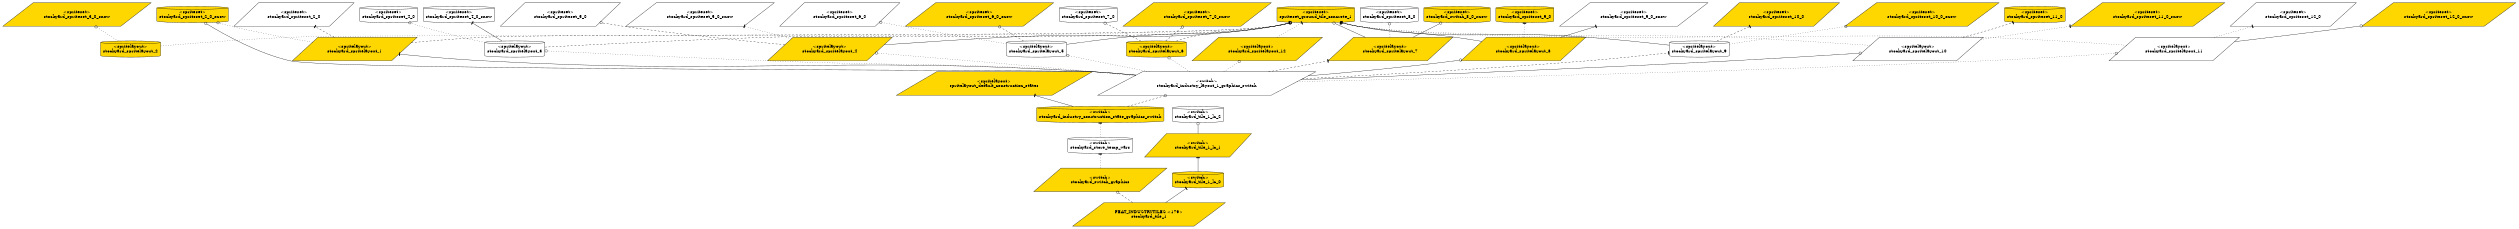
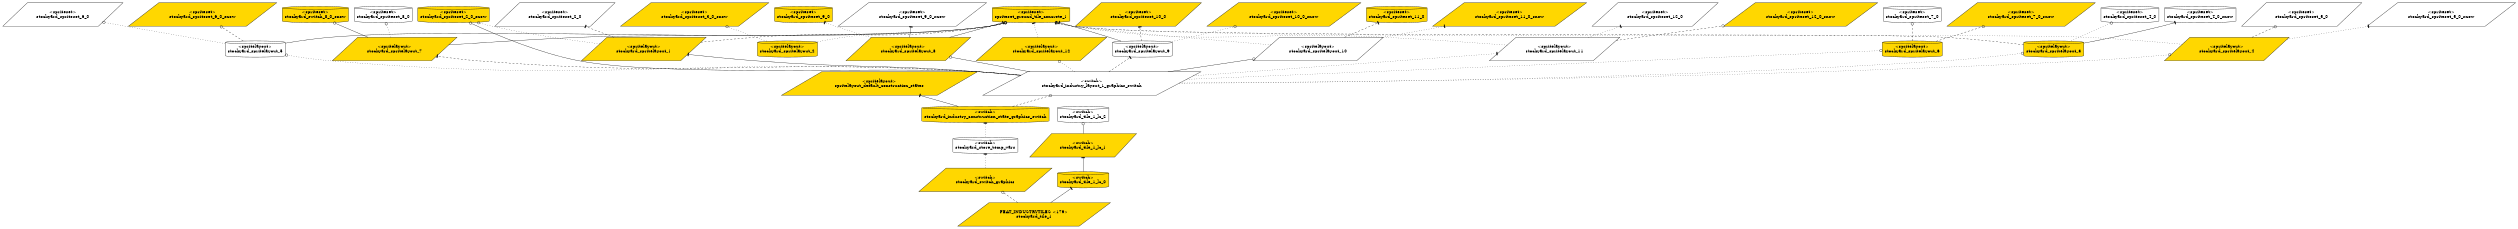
  digraph {
    rankdir=BT
    node [fillcolor=gold shape=parallelogram style=filled]
    edge [arrowhead=odot style=dotted]
    n1 [label="<spritelayout>\nspritelayout_default_construction_states"]
    n2 [label="<spriteset>\nspriteset_ground_tile_concrete_1" shape=cylinder]
    n3 [fillcolor=white label="<spriteset>\nstockyard_spriteset_2_0"]
    n4 [label="<spriteset>\nstockyard_spriteset_2_0_snow" shape=cylinder]
    n5 [label="<spriteset>\nstockyard_spriteset_3_0_snow"]
    n6 [fillcolor=white label="<spriteset>\nstockyard_spriteset_4_0" shape=cylinder]
    n7 [fillcolor=white label="<spriteset>\nstockyard_spriteset_4_0_snow" shape=cylinder]
    n8 [fillcolor=white label="<spriteset>\nstockyard_spriteset_5_0"]
    n9 [fillcolor=white label="<spriteset>\nstockyard_spriteset_5_0_snow"]
    n10 [fillcolor=white label="<spriteset>\nstockyard_spriteset_6_0"]
    n11 [label="<spriteset>\nstockyard_spriteset_6_0_snow"]
    n12 [fillcolor=white label="<spriteset>\nstockyard_spriteset_7_0" shape=cylinder]
    n13 [label="<spriteset>\nstockyard_spriteset_7_0_snow"]
    n14 [fillcolor=white label="<spriteset>\nstockyard_spriteset_8_0" shape=cylinder]
    n15 [label="<spriteset>\nstockyard_switch_8_0_snow" shape=cylinder]
    n16 [label="<spriteset>\nstockyard_spriteset_9_0" shape=cylinder]
    n17 [fillcolor=white label="<spriteset>\nstockyard_spriteset_9_0_snow"]
    n18 [label="<spriteset>\nstockyard_spriteset_10_0"]
    n19 [label="<spriteset>\nstockyard_spriteset_10_0_snow"]
    n20 [label="<spriteset>\nstockyard_spriteset_11_0" shape=cylinder]
    n21 [label="<spriteset>\nstockyard_spriteset_11_0_snow"]
    n22 [fillcolor=white label="<spriteset>\nstockyard_spriteset_12_0"]
    n23 [label="<spriteset>\nstockyard_spriteset_12_0_snow"]
    n24 [label="<spritelayout>\nstockyard_spritelayout_1"]
    n25 [label="<spritelayout>\nstockyard_spritelayout_2" shape=cylinder]
-   n26 [fillcolor=white label="<spritelayout>\nstockyard_spritelayout_3" shape=cylinder]
+   n26 [label="<spritelayout>\nstockyard_spritelayout_3" shape=cylinder]
    n27 [label="<spritelayout>\nstockyard_spritelayout_4"]
    n28 [fillcolor=white label="<spritelayout>\nstockyard_spritelayout_5" shape=cylinder]
    n29 [label="<spritelayout>\nstockyard_spritelayout_6" shape=cylinder]
    n30 [label="<spritelayout>\nstockyard_spritelayout_7"]
    n31 [label="<spritelayout>\nstockyard_spritelayout_8"]
    n32 [fillcolor=white label="<spritelayout>\nstockyard_spritelayout_9" shape=cylinder]
    n33 [fillcolor=white label="<spritelayout>\nstockyard_spritelayout_10"]
    n34 [fillcolor=white label="<spritelayout>\nstockyard_spritelayout_11"]
    n35 [label="<spritelayout>\nstockyard_spritelayout_12"]
    n36 [fillcolor=white label="<switch>\nstockyard_industry_layout_1_graphics_switch"]
    n37 [label="<switch>\nstockyard_industry_construction_state_graphics_switch" shape=cylinder]
    n38 [fillcolor=white label="<switch>\nstockyard_store_temp_vars" shape=cylinder]
    n39 [label="<switch>\nstockyard_switch_graphics"]
    n40 [fillcolor=white label="<switch>\nstockyard_tile_1_lc_2" shape=cylinder]
    n41 [label="<switch>\nstockyard_tile_1_lc_1"]
    n42 [label="<switch>\nstockyard_tile_1_lc_0" shape=cylinder]
    n43 [label="FEAT_INDUSTRYTILES <179>\nstockyard_tile_1"]
    n24 -> n2 [style=dashed]
    n24 -> n3 [arrowhead=tee style=dashed]
    n24 -> n4
    n25 -> n2
    n25 -> n5
    n26 -> n2 [style=dashed]
    n26 -> n6
    n26 -> n7 [arrowhead=tee style=solid]
-   n27 -> n2 [style=solid]
+   n27 -> n2
    n27 -> n8 [style=dashed]
    n27 -> n9 [arrowhead=tee]
    n28 -> n2 [style=solid]
    n28 -> n10
    n28 -> n11 [style=dashed]
-   n29 -> n2 [arrowhead=tee style=dashed]
    n29 -> n12 [style=dashed]
    n29 -> n13 [style=dashed]
    n30 -> n2 [style=solid]
    n30 -> n14
    n30 -> n15 [style=solid]
    n31 -> n2 [arrowhead=tee style=solid]
    n31 -> n16 [arrowhead=tee]
    n31 -> n17 [arrowhead=tee style=solid]
    n32 -> n2 [arrowhead=tee style=solid]
    n32 -> n18 [arrowhead=tee style=dashed]
    n32 -> n19
    n33 -> n2
    n33 -> n20 [arrowhead=tee style=dashed]
    n33 -> n21 [arrowhead=tee]
    n34 -> n2 [arrowhead=tee]
    n34 -> n22 [arrowhead=tee]
-   n34 -> n23 [style=solid]
+   n34 -> n23 [style=dashed]
    n35 -> n2 [arrowhead=tee]
    n36 -> n4 [style=solid]
    n36 -> n24 [arrowhead=tee style=solid]
    n36 -> n26
    n36 -> n27
    n36 -> n28
    n36 -> n29
    n36 -> n30 [arrowhead=tee style=dashed]
    n36 -> n31 [style=solid]
    n36 -> n32 [arrowhead=tee style=dashed]
    n36 -> n33 [style=solid]
-   n36 -> n34
+   n36 -> n34 [arrowhead=tee]
    n36 -> n35
    n37 -> n1 [arrowhead=tee style=solid]
    n37 -> n36 [style=dashed]
    n38 -> n37 [arrowhead=tee]
    n39 -> n38 [arrowhead=tee]
    n41 -> n40 [style=solid]
    n42 -> n41 [arrowhead=tee style=solid]
    n43 -> n39 [style=dashed]
    n43 -> n42 [arrowhead=tee style=solid]
  }
